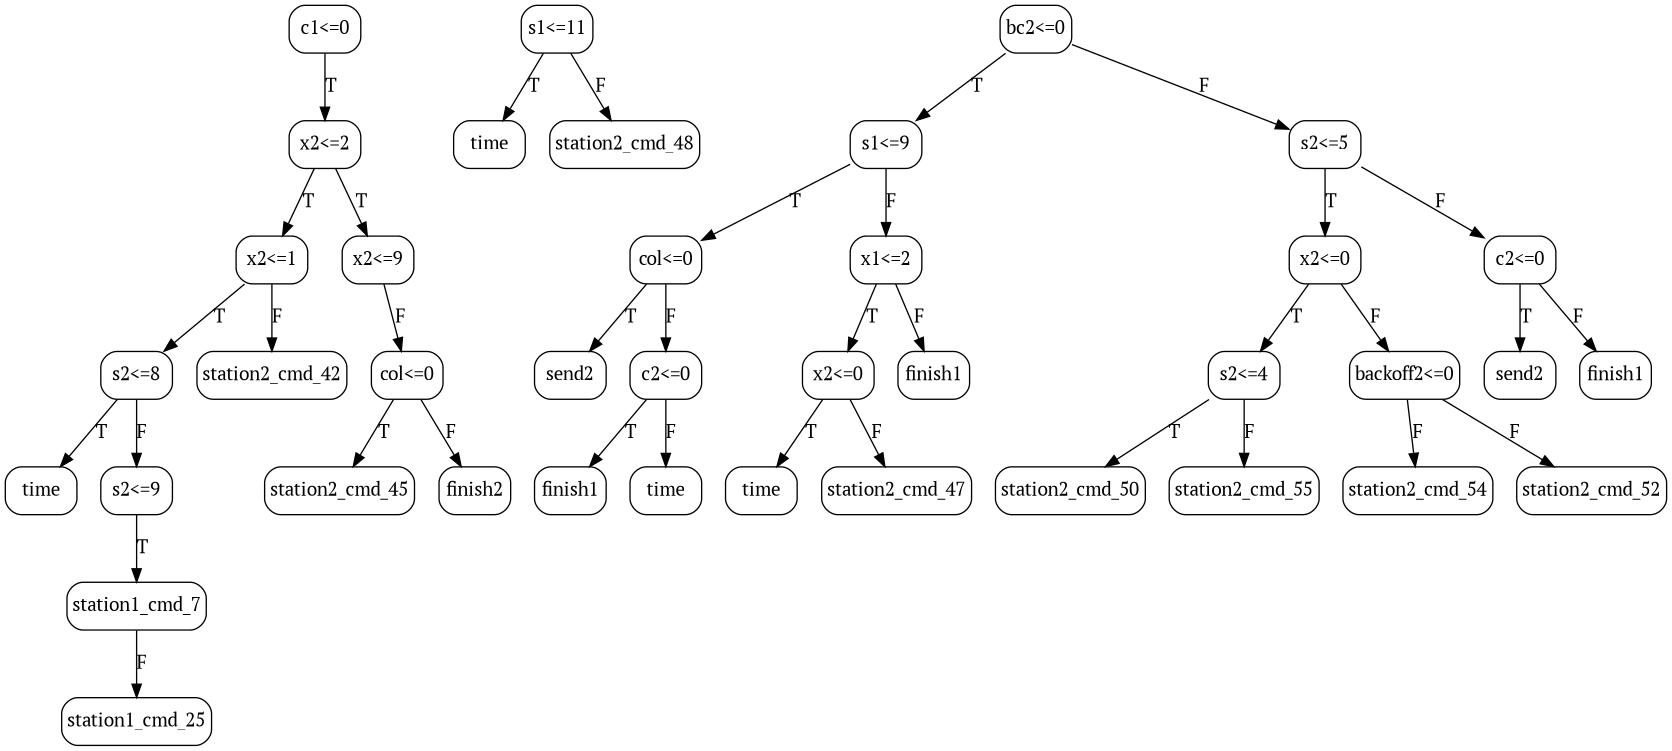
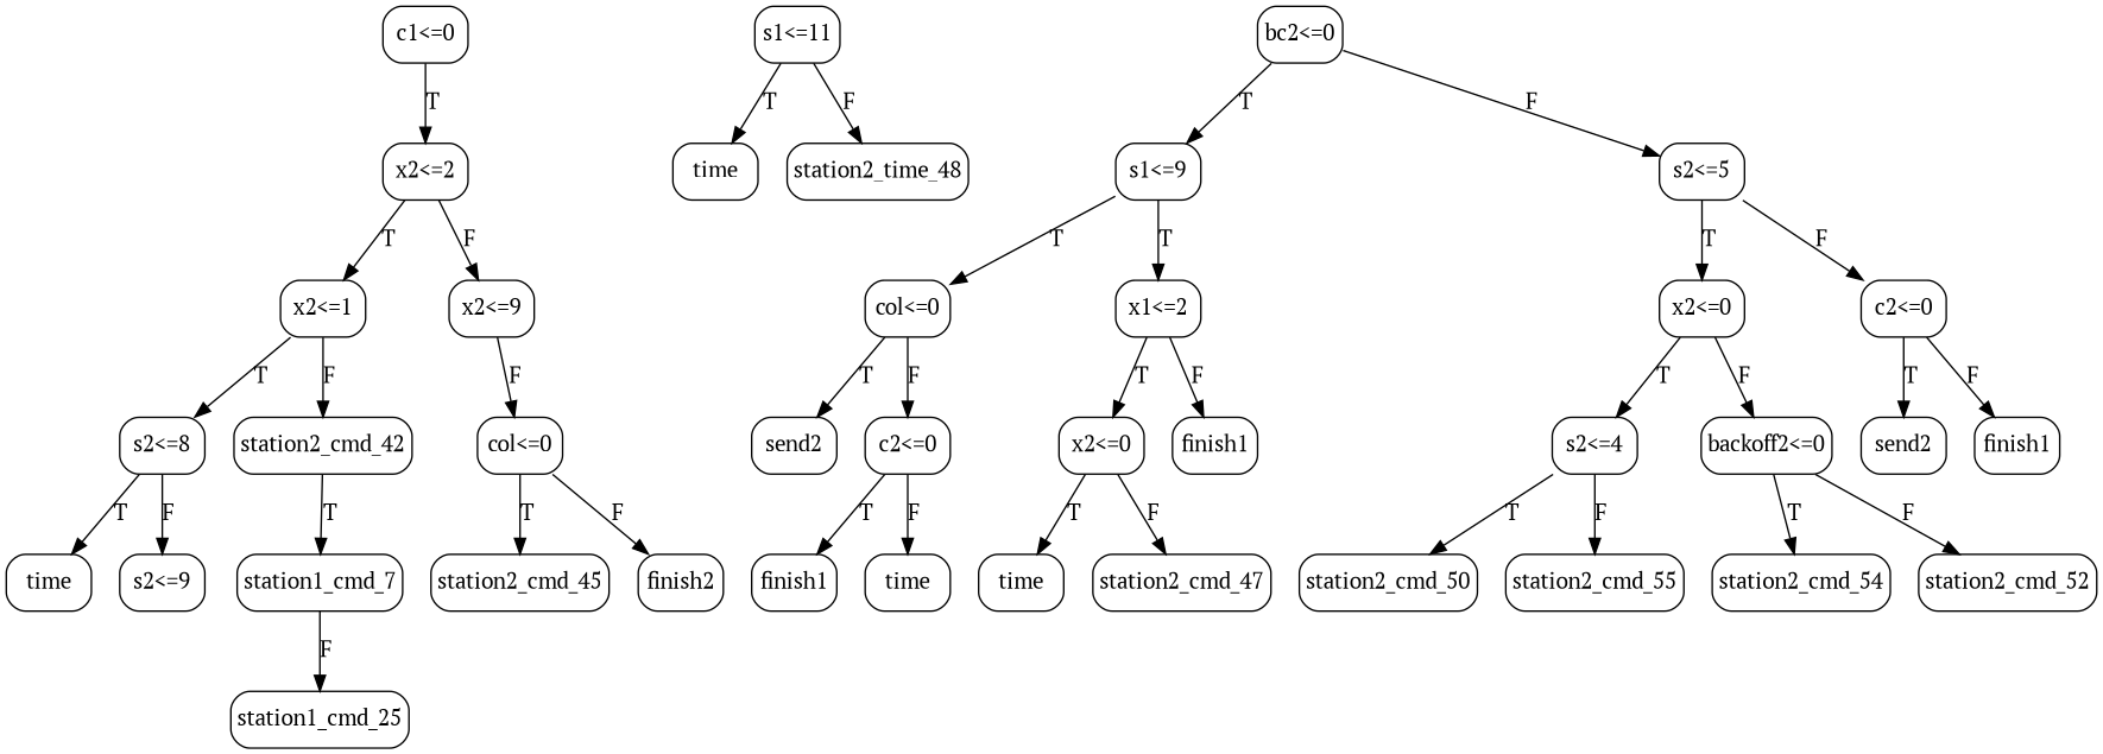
  digraph {
    fontname="PT Serif"
    node [fontname="PT Serif" margin="0.05,0.05" shape=box style=rounded]
    edge [fontname="PT Serif"]
    n1 [label=time]
    n2 [label=station1_cmd_7]
    n3 [label=station1_cmd_25]
    n4 [label="s2<=9"]
    n5 [label="s2<=8"]
    n6 [label=station2_cmd_42]
    n7 [label="x2<=1"]
    n8 [label=time]
-   n9 [label=station2_cmd_48]
+   n9 [label=station2_time_48]
    n10 [label="s1<=11"]
    n11 [label=station2_cmd_45]
    n12 [label=finish2]
    n13 [label="col<=0"]
    n14 [label="x2<=9"]
    n15 [label="x2<=2"]
    n16 [label=send2]
    n17 [label=finish1]
    n18 [label=time]
    n19 [label="c2<=0"]
    n20 [label="col<=0"]
    n21 [label=time]
    n22 [label=station2_cmd_47]
    n23 [label="x2<=0"]
    n24 [label=finish1]
    n25 [label="x1<=2"]
    n26 [label="s1<=9"]
    n27 [label=station2_cmd_50]
    n28 [label=station2_cmd_55]
    n29 [label="s2<=4"]
    n30 [label=station2_cmd_54]
    n31 [label=station2_cmd_52]
    n32 [label="backoff2<=0"]
    n33 [label="x2<=0"]
    n34 [label=send2]
    n35 [label=finish1]
    n36 [label="c2<=0"]
    n37 [label="s2<=5"]
    n38 [label="bc2<=0"]
    n39 [label="c1<=0"]
    n2 -> n3 [label=F]
-   n4 -> n2 [label=T]
+   n6 -> n2 [label=T]
    n5 -> n1 [label=T]
    n5 -> n4 [label=F]
    n7 -> n5 [label=T]
    n7 -> n6 [label=F]
    n10 -> n8 [label=T]
    n10 -> n9 [label=F]
    n13 -> n11 [label=T]
    n13 -> n12 [label=F]
    n14 -> n13 [label=F]
    n15 -> n7 [label=T]
-   n15 -> n14 [label=T]
+   n15 -> n14 [label=F]
    n19 -> n17 [label=T]
    n19 -> n18 [label=F]
    n20 -> n16 [label=T]
    n20 -> n19 [label=F]
    n23 -> n21 [label=T]
    n23 -> n22 [label=F]
    n25 -> n23 [label=T]
    n25 -> n24 [label=F]
    n26 -> n20 [label=T]
-   n26 -> n25 [label=F]
+   n26 -> n25 [label=T]
    n29 -> n27 [label=T]
    n29 -> n28 [label=F]
-   n32 -> n30 [label=F]
+   n32 -> n30 [label=T]
    n32 -> n31 [label=F]
    n33 -> n29 [label=T]
    n33 -> n32 [label=F]
    n36 -> n34 [label=T]
    n36 -> n35 [label=F]
    n37 -> n33 [label=T]
    n37 -> n36 [label=F]
    n38 -> n26 [label=T]
    n38 -> n37 [label=F]
    n39 -> n15 [label=T]
  }
